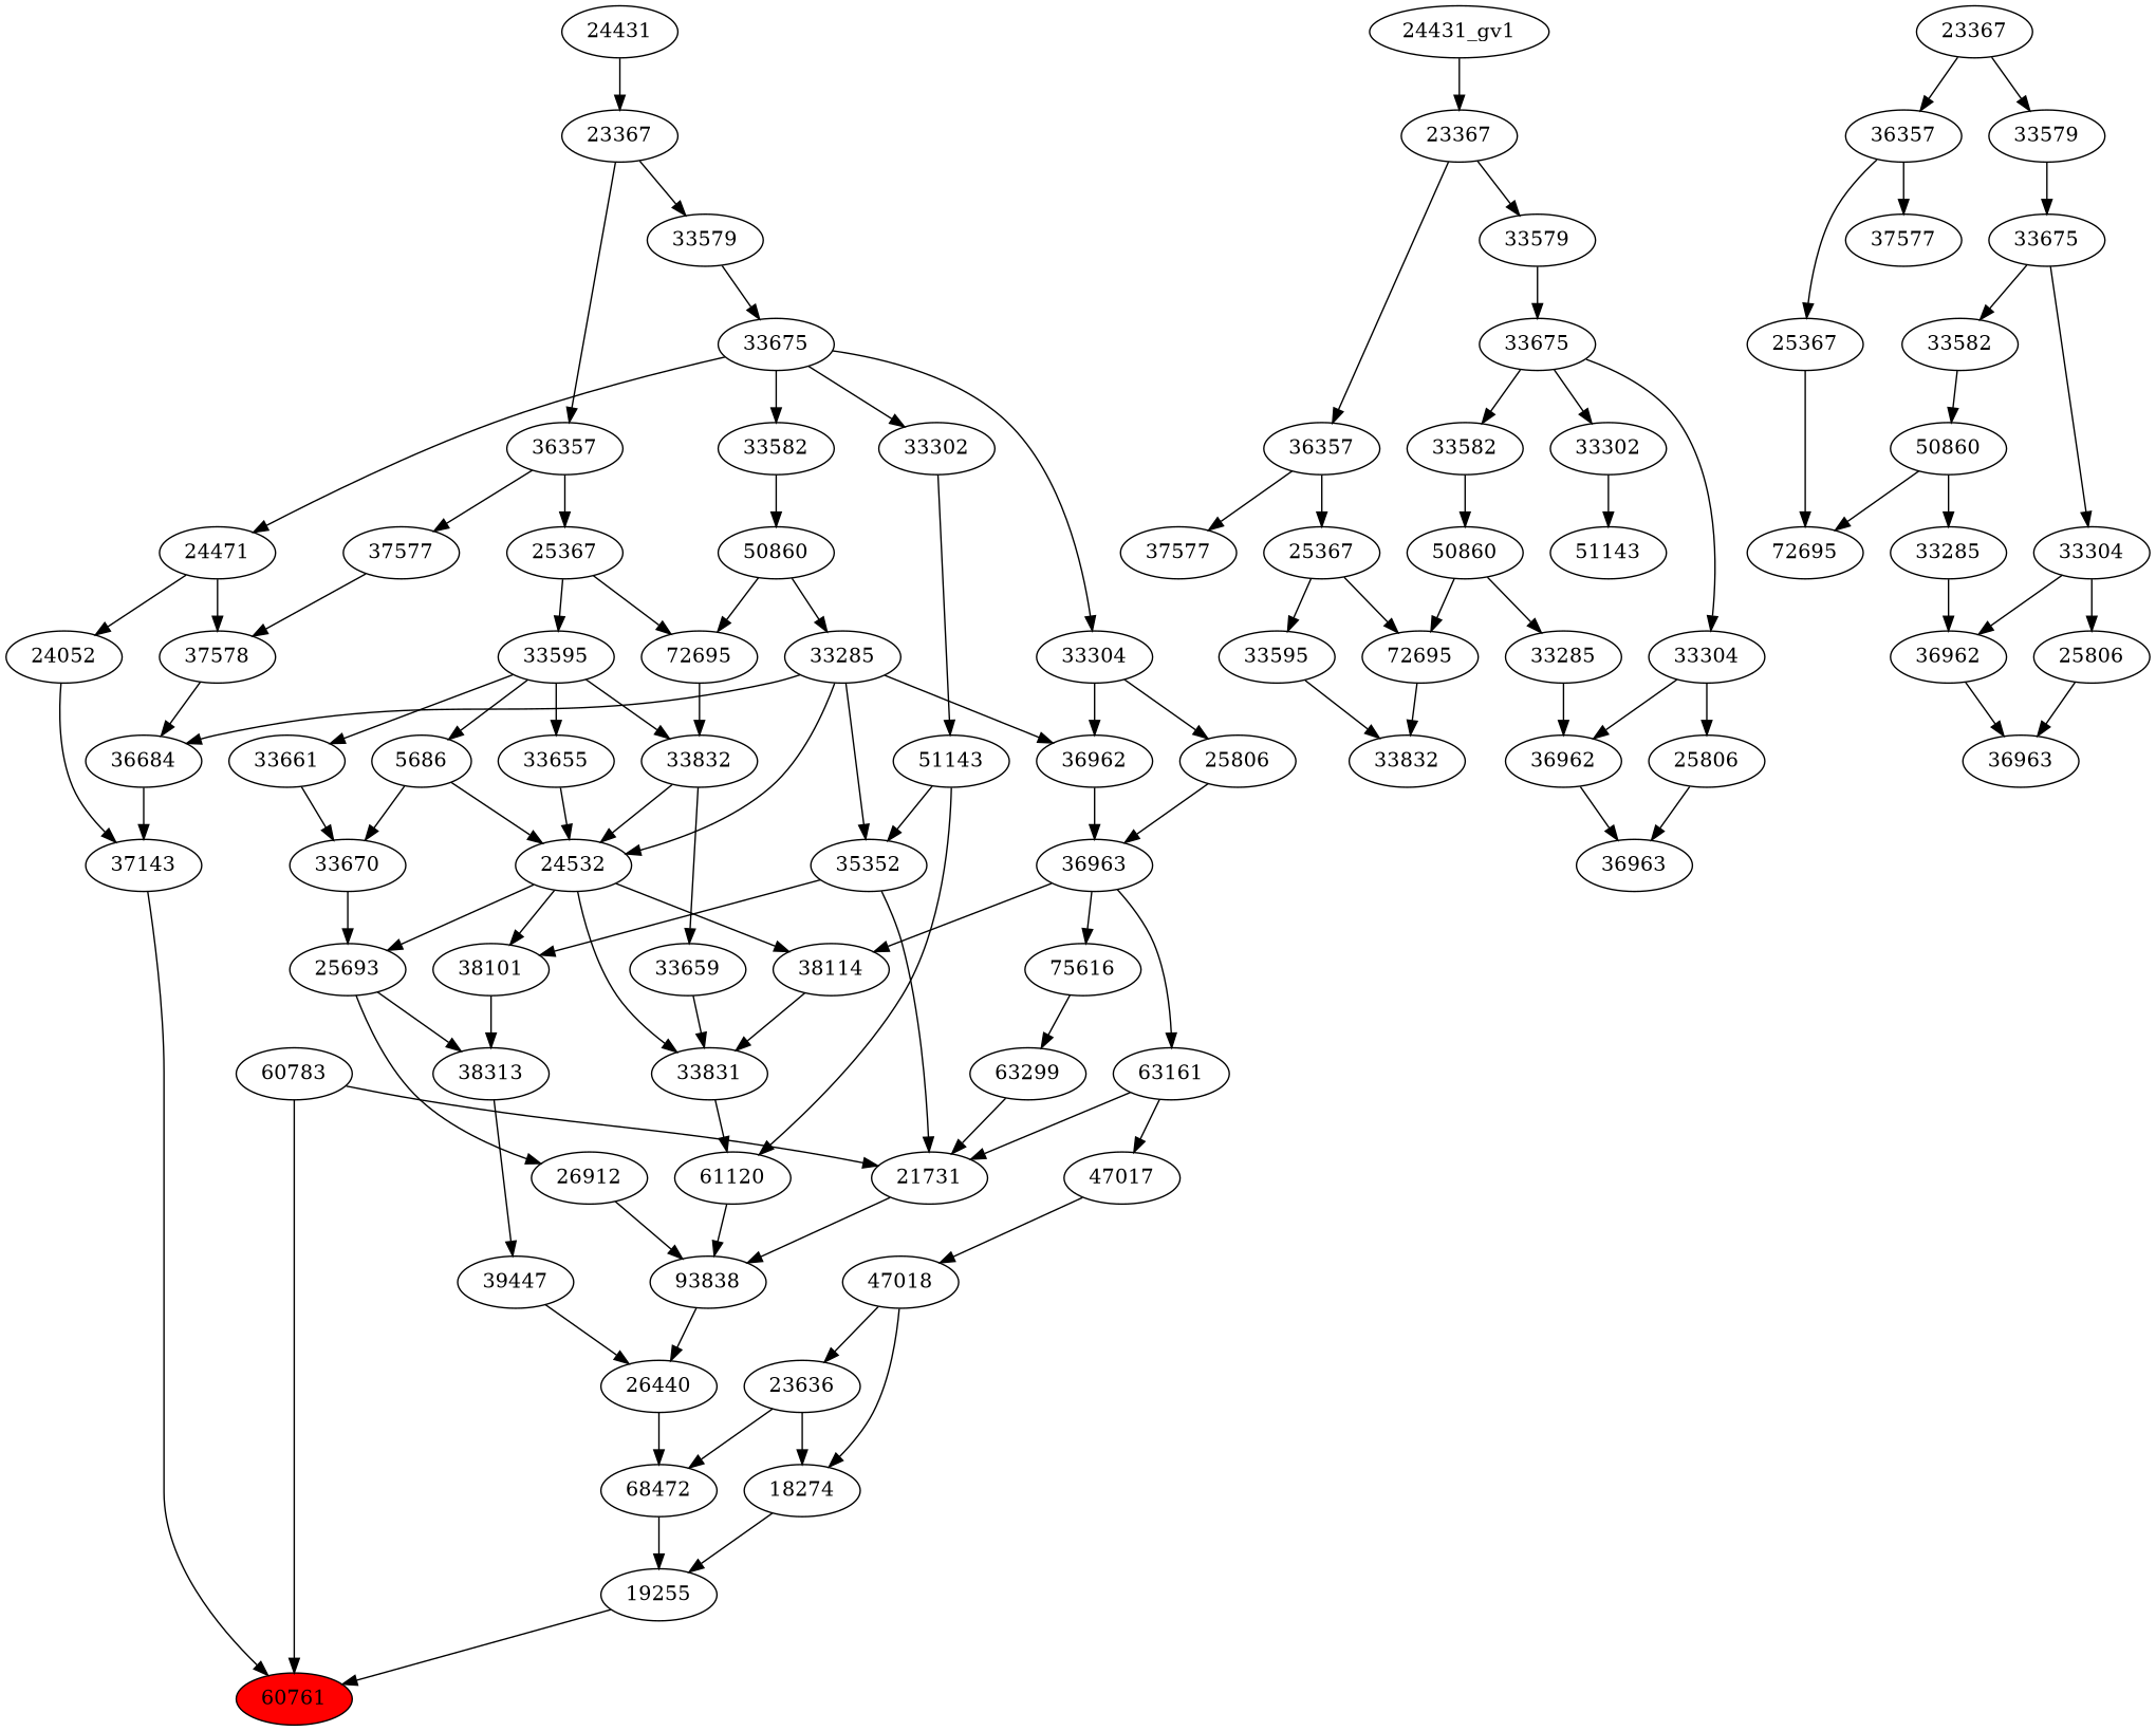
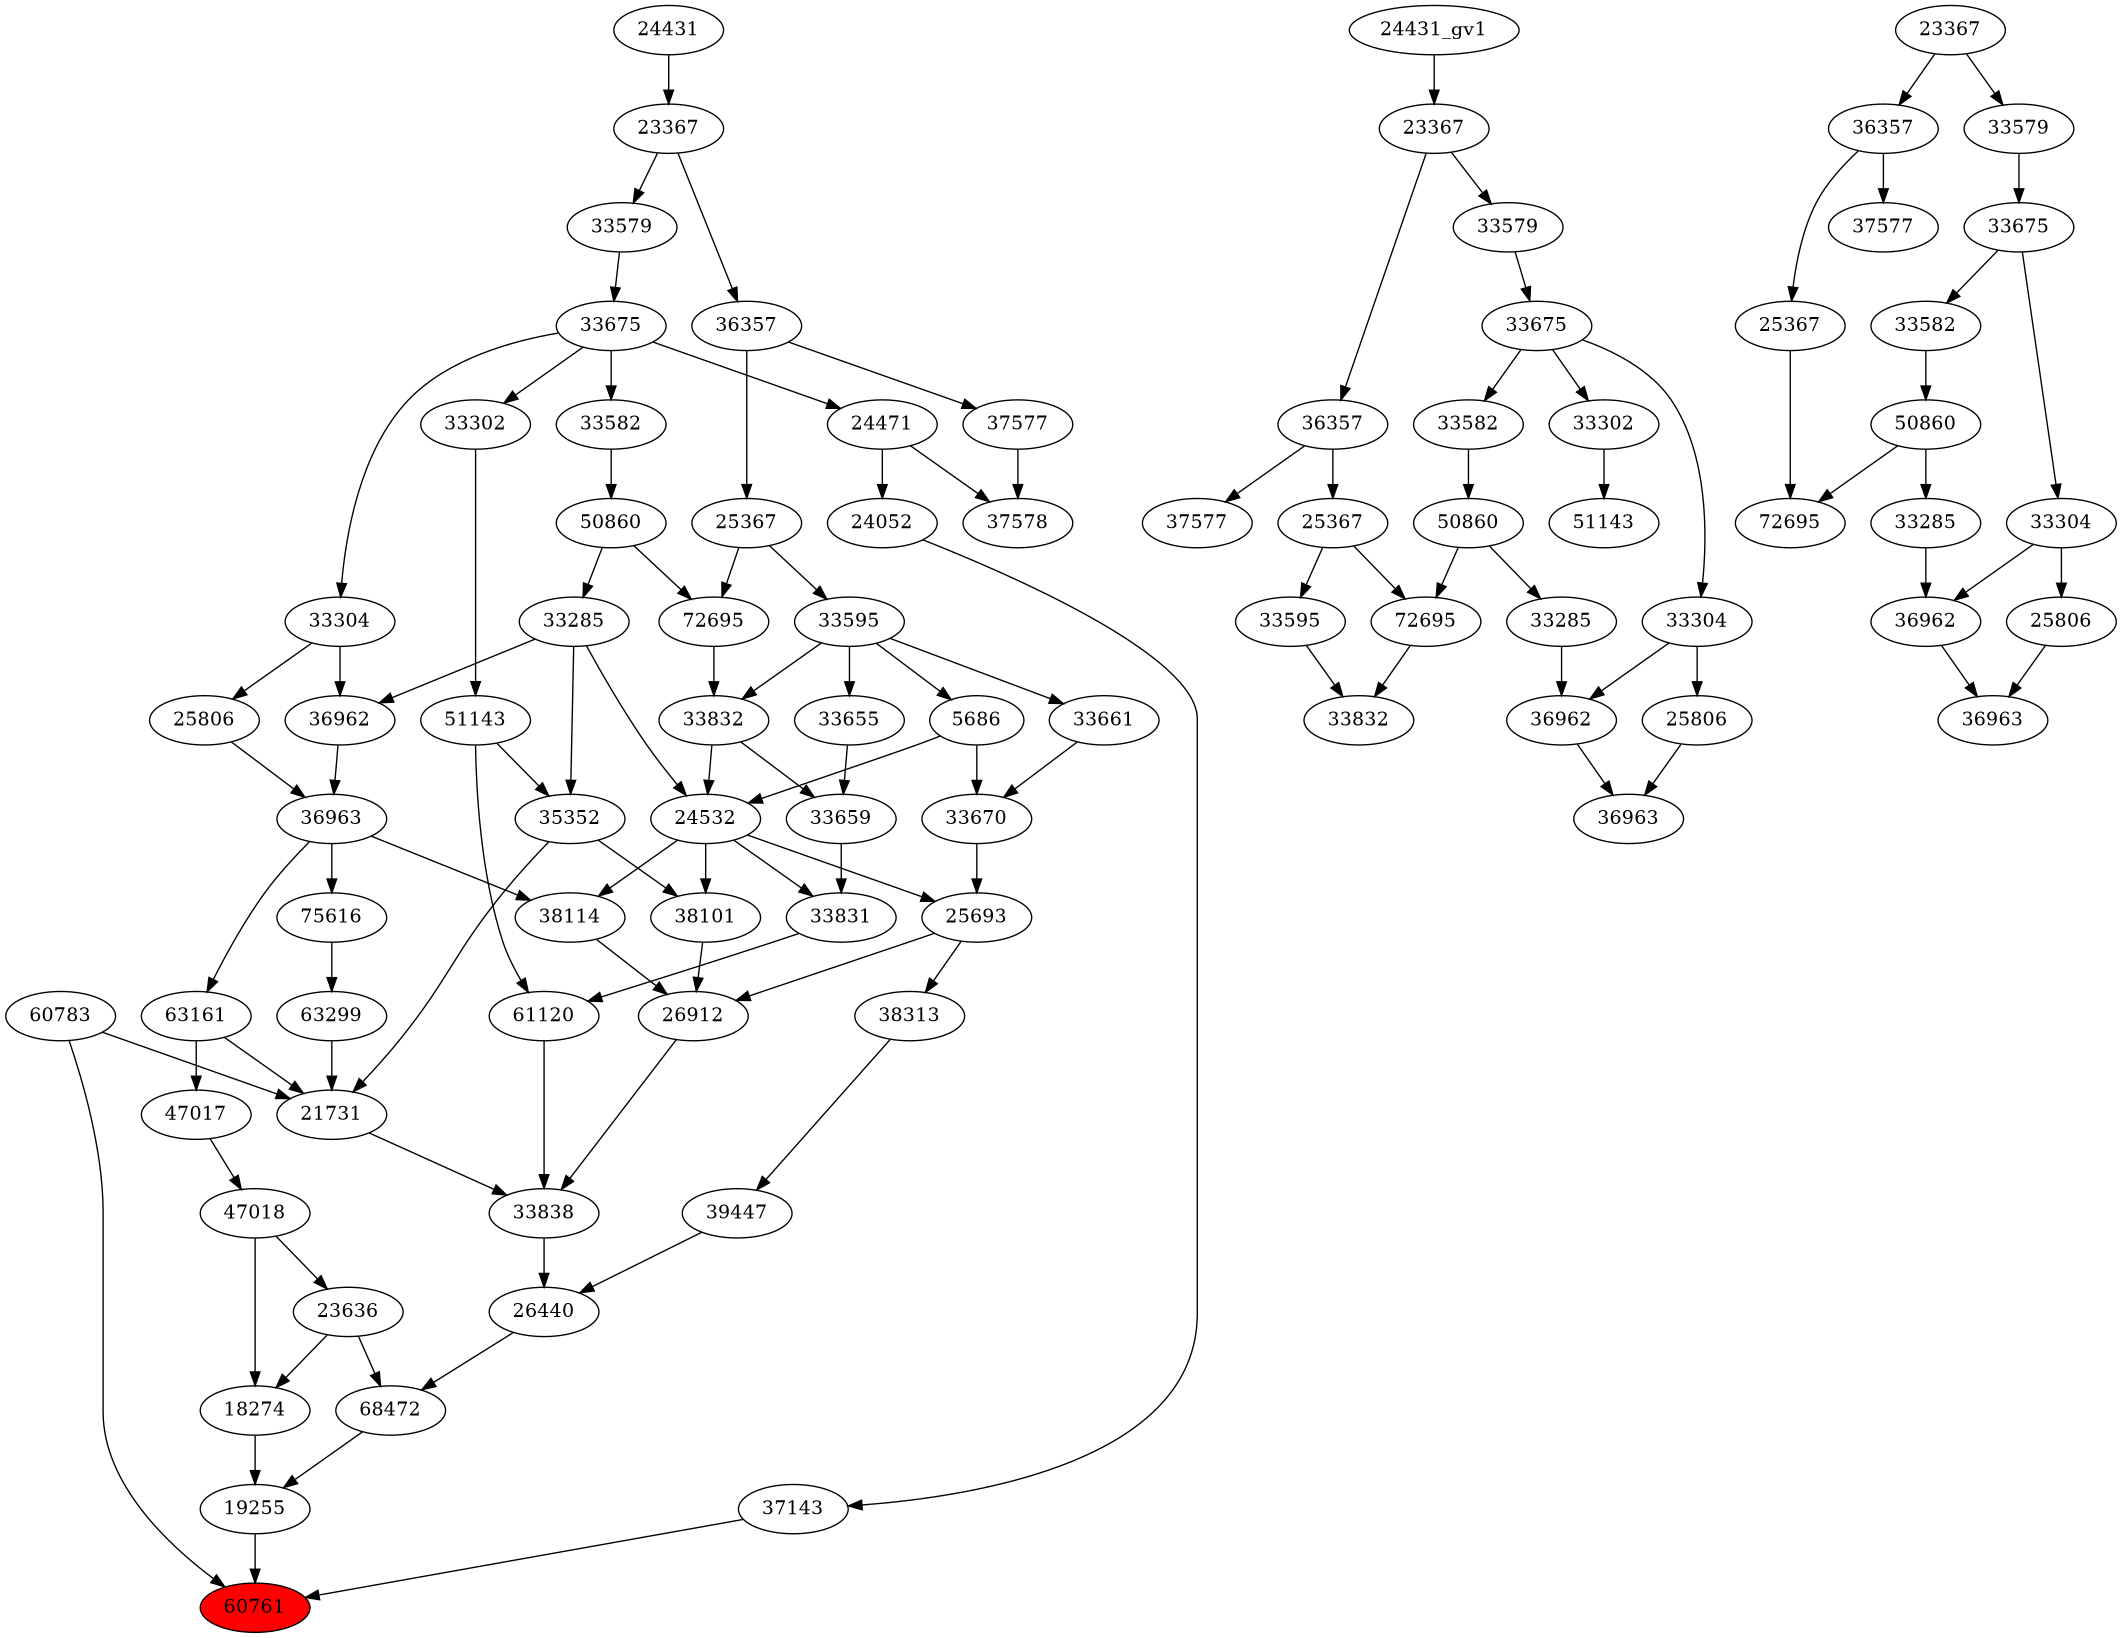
  strict digraph {
    n1 [fillcolor=red label=60761 style=filled]
    n2 [label=19255]
    n3 [label=37143]
    n4 [label=60783]
    n5 [label=18274]
    n6 [label=68472]
-   n7 [label=36684]
    n8 [label=24052]
    n9 [label=21731]
-   n10 [label=93838]
+   n10 [label=33838]
    n11 [label=23636]
    n12 [label=26440]
    n13 [label=47018]
    n14 [label=33285]
    n15 [label=35352]
    n16 [label=36962]
    n17 [label=24532]
    n18 [label=38101]
    n19 [label=36963]
    n20 [label=38114]
    n21 [label=25693]
    n22 [label=33831]
    n23 [label=37578]
    n24 [label=24471]
    n25 [label=38313]
    n26 [label=63161]
    n27 [label=63299]
    n28 [label=47017]
    n29 [label=39447]
    n30 [label=50860]
    n31 [label=72695]
    n32 [label=33832]
    n33 [label=37577]
    n34 [label=33675]
    n35 [label=33582]
    n36 [label=33302]
    n37 [label=33304]
    n38 [label=51143]
    n39 [label=25806]
    n40 [label=61120]
    n41 [label=75616]
    n42 [label=26912]
    n43 [label=36357]
    n44 [label=25367]
    n45 [label=33595]
    n46 [label=33579]
    n47 [label=23367]
    n48 [label=33670]
    n49 [label=33659]
    n50 [label=24431]
    n51 [label=5686]
    n52 [label=33661]
    n53 [label=33655]
    n54 [label=33285]
    n55 [label=36962]
    n56 [label=36963]
    n57 [label=50860]
    n58 [label=72695]
    n59 [label=33832]
    n60 [label=33582]
    n61 [label=37577]
    n62 [label=36357]
    n63 [label=25367]
    n64 [label=33595]
    n65 [label=33675]
    n66 [label=33302]
    n67 [label=33304]
    n68 [label=51143]
    n69 [label=25806]
    n70 [label=33579]
    n71 [label=23367]
    "24431_gv1"
    n73 [label=36963]
    n74 [label=36962]
    n75 [label=25806]
    n76 [label=33285]
    n77 [label=33304]
    n78 [label=50860]
    n79 [label=72695]
    n80 [label=33582]
    n81 [label=37577]
    n82 [label=36357]
    n83 [label=25367]
    n84 [label=33675]
    n85 [label=23367]
    n86 [label=33579]
    subgraph sub_1 {
      n1
      n2
      n3
      n4
      n5
      n6
-     n7
      n8
      n9
      n10
      n11
      n12
      n13
      n14
      n15
      n16
      n17
      n18
      n19
      n20
      n21
      n22
      n23
      n24
      n25
      n26
      n27
      n28
      n29
      n30
      n31
      n32
      n33
      n34
      n35
      n36
      n37
      n38
      n39
      n40
      n41
      n42
      n43
      n44
      n45
      n46
      n47
      n48
      n49
      n50
      n51
      n52
      n53
    }
    subgraph sub_2 {
      n54
      n55
      n56
      n57
      n58
      n59
      n60
      n61
      n62
      n63
      n64
      n65
      n66
      n67
      n68
      n69
      n70
      n71
      "24431_gv1"
    }
    subgraph sub_3 {
      n73
      n74
      n75
      n76
      n77
      n78
      n79
      n80
      n81
      n82
      n83
      n84
      n85
      n86
    }
    n2 -> n1
    n3 -> n1
    n4 -> n1
    n4 -> n9
    n5 -> n2
    n6 -> n2
-   n7 -> n3
    n8 -> n3
    n9 -> n10
    n10 -> n12
    n11 -> n5
    n11 -> n6
    n12 -> n6
    n13 -> n5
    n13 -> n11
-   n14 -> n7
    n14 -> n15
    n14 -> n16
    n14 -> n17
    n15 -> n9
    n15 -> n18
    n16 -> n19
    n17 -> n18
    n17 -> n20
    n17 -> n21
    n17 -> n22
-   n18 -> n25
+   n18 -> n42
    n19 -> n20
    n19 -> n26
    n19 -> n41
-   n20 -> n22
+   n20 -> n42
    n21 -> n25
    n21 -> n42
    n22 -> n40
-   n23 -> n7
    n24 -> n8
    n24 -> n23
    n25 -> n29
    n26 -> n9
    n26 -> n28
    n27 -> n9
    n28 -> n13
    n29 -> n12
    n30 -> n14
    n30 -> n31
    n31 -> n32
    n32 -> n17
    n32 -> n49
    n33 -> n23
    n34 -> n24
    n34 -> n35
    n34 -> n36
    n34 -> n37
    n35 -> n30
    n36 -> n38
    n37 -> n16
    n37 -> n39
    n38 -> n15
    n38 -> n40
    n39 -> n19
    n40 -> n10
    n41 -> n27
    n42 -> n10
    n43 -> n33
    n43 -> n44
    n44 -> n31
    n44 -> n45
    n45 -> n32
    n45 -> n51
    n45 -> n52
    n45 -> n53
    n46 -> n34
    n47 -> n43
    n47 -> n46
    n48 -> n21
    n49 -> n22
    n50 -> n47
    n51 -> n17
    n51 -> n48
    n52 -> n48
-   n53 -> n17
+   n53 -> n49
    n54 -> n55
    n55 -> n56
    n57 -> n54
    n57 -> n58
    n58 -> n59
    n60 -> n57
    n62 -> n61
    n62 -> n63
    n63 -> n58
    n63 -> n64
    n64 -> n59
    n65 -> n60
    n65 -> n66
    n65 -> n67
    n66 -> n68
    n67 -> n55
    n67 -> n69
    n69 -> n56
    n70 -> n65
    n71 -> n62
    n71 -> n70
    "24431_gv1" -> n71
    n74 -> n73
    n75 -> n73
    n76 -> n74
    n77 -> n74
    n77 -> n75
    n78 -> n76
    n78 -> n79
    n80 -> n78
    n82 -> n81
    n82 -> n83
    n83 -> n79
    n84 -> n77
    n84 -> n80
    n85 -> n82
    n85 -> n86
    n86 -> n84
  }
